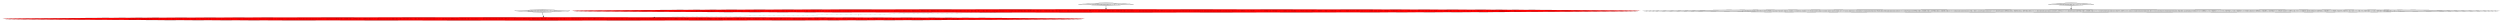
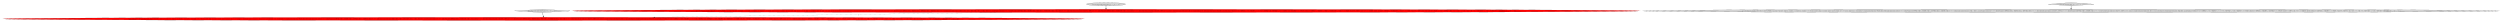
  digraph {
    fontname="IBM Plex Mono"
    node [fillcolor=lightgray shape=diamond style=filled fontname="IBM Plex Mono"]
    edge [style=bold fontname="IBM Plex Mono"]
    n1 [label="testMixedJoinWithOrPlan['0', '1', '0']"]
    n2 [fillcolor=red label="CalciteAssert.model(JdbcTest.SCOTT_MODEL).query(\"select e.empno, e.ename, e.empno, e.ename \" + \"from scott.emp e inner join scott.emp m on \" + \"e.mgr = m.empno and (e.sal > m.sal or m.hiredate > e.hiredate)\").explainContains(\"PLAN=JdbcToEnumerableConverter\" + \" JdbcProject(EMPNO=($3(, ENAME=($4(, EMPNO0=($3(, ENAME0=($4()\" + \" JdbcJoin(condition=(AND(=($5, $0), OR(>($7, $2), >($1, $6)))(, joinType=(inner()\" + \" JdbcProject(EMPNO=($0(, HIREDATE=($4(, SAL=($5()\" + \" JdbcTableScan(table=((SCOTT, EMP(()\" + \" JdbcProject(EMPNO=($0(, ENAME=($1(, MGR=($3(, HIREDATE=($4(, SAL=($5()\" + \" JdbcTableScan(table=((SCOTT, EMP(()\").runs().enable(CalciteAssert.DB == CalciteAssert.DatabaseInstance.HSQLDB).planHasSql(\"SELECT \"t0\".\"EMPNO\", \"t0\".\"ENAME\", \" + \"\"t0\".\"EMPNO\" AS \"EMPNO0\", \"t0\".\"ENAME\" AS \"ENAME0\"\" + \"FROM (SELECT \"EMPNO\", \"HIREDATE\", \"SAL\"\" + \"FROM \"SCOTT\".\"EMP\") AS \"t\"\" + \"INNER JOIN (SELECT \"EMPNO\", \"ENAME\", \"MGR\", \"HIREDATE\", \"SAL\"\" + \"FROM \"SCOTT\".\"EMP\") AS \"t0\" \" + \"ON \"t\".\"EMPNO\" = \"t0\".\"MGR\" \" + \"AND (\"t\".\"SAL\" < \"t0\".\"SAL\" OR \"t\".\"HIREDATE\" > \"t0\".\"HIREDATE\")\")@@@3@@@['0', '1', '0']" shape=ellipse]
    n3 [label="testEquiJoinPlan['0', '0', '1']"]
    n4 [label="CalciteAssert.model(JdbcTest.SCOTT_MODEL).query(\"select empno, ename, e.deptno, dname \" + \"from scott.emp e inner join scott.dept d \" + \"on e.deptno = d.deptno\").explainContains(\"PLAN=JdbcToEnumerableConverter\" + \" JdbcProject(EMPNO=($0(, ENAME=($1(, DEPTNO=($2(, DNAME=($4()\" + \" JdbcJoin(condition=(=($2, $3)(, joinType=(inner()\" + \" JdbcProject(EMPNO=($0(, ENAME=($1(, DEPTNO=($7()\" + \" JdbcTableScan(table=((SCOTT, EMP(()\" + \" JdbcProject(DEPTNO=($0(, DNAME=($1()\" + \" JdbcTableScan(table=((SCOTT, DEPT(()\").runs().enable(CalciteAssert.DB == CalciteAssert.DatabaseInstance.HSQLDB).planHasSql(\"SELECT \"t\".\"EMPNO\", \"t\".\"ENAME\", \" + \"\"t\".\"DEPTNO\", \"t0\".\"DNAME\"\" + \"FROM (SELECT \"EMPNO\", \"ENAME\", \"DEPTNO\"\" + \"FROM \"SCOTT\".\"EMP\") AS \"t\"\" + \"INNER JOIN (SELECT \"DEPTNO\", \"DNAME\"\" + \"FROM \"SCOTT\".\"DEPT\") AS \"t0\" \" + \"ON \"t\".\"DEPTNO\" = \"t0\".\"DEPTNO\"\")@@@3@@@['0', '0', '1']" shape=ellipse]
-   n5 [label="testMixedJoinWithOrPlan['1', '0', '0']"]
+   n5 [label="testMixedJoinWithOrPlan['1', '0', '0']" shape=ellipse]
    n6 [fillcolor=red label="CalciteAssert.model(JdbcTest.SCOTT_MODEL).query(\"select e.empno, e.ename, e.empno, e.ename \" + \"from scott.emp e inner join scott.emp m on \" + \"e.mgr = m.empno and (e.sal > m.sal or m.hiredate > e.hiredate)\").explainContains(\"PLAN=JdbcToEnumerableConverter\" + \" JdbcProject(EMPNO=($0(, ENAME=($1(, EMPNO0=($0(, ENAME0=($1()\" + \" JdbcJoin(condition=(AND(=($2, $5), OR(>($4, $7), >($6, $3)))(, joinType=(inner()\" + \" JdbcProject(EMPNO=($0(, ENAME=($1(, MGR=($3(, HIREDATE=($4(, SAL=($5()\" + \" JdbcTableScan(table=((SCOTT, EMP(()\" + \" JdbcProject(EMPNO=($0(, HIREDATE=($4(, SAL=($5()\" + \" JdbcTableScan(table=((SCOTT, EMP(()\").runs().enable(CalciteAssert.DB == CalciteAssert.DatabaseInstance.HSQLDB).planHasSql(\"SELECT \"t\".\"EMPNO\", \"t\".\"ENAME\", \" + \"\"t\".\"EMPNO\" AS \"EMPNO0\", \"t\".\"ENAME\" AS \"ENAME0\"\" + \"FROM (SELECT \"EMPNO\", \"ENAME\", \"MGR\", \"HIREDATE\", \"SAL\"\" + \"FROM \"SCOTT\".\"EMP\") AS \"t\"\" + \"INNER JOIN (SELECT \"EMPNO\", \"HIREDATE\", \"SAL\"\" + \"FROM \"SCOTT\".\"EMP\") AS \"t0\" ON \"t\".\"MGR\" = \"t0\".\"EMPNO\" AND (\"t\".\"SAL\" > \"t0\".\"SAL\" OR \"t\".\"HIREDATE\" < \"t0\".\"HIREDATE\")\")@@@3@@@['1', '0', '0']" shape=ellipse]
    n1 -> n2
    n3 -> n4
    n5 -> n6
    n6 -> n2 [label=0 style=dashed]
  }
